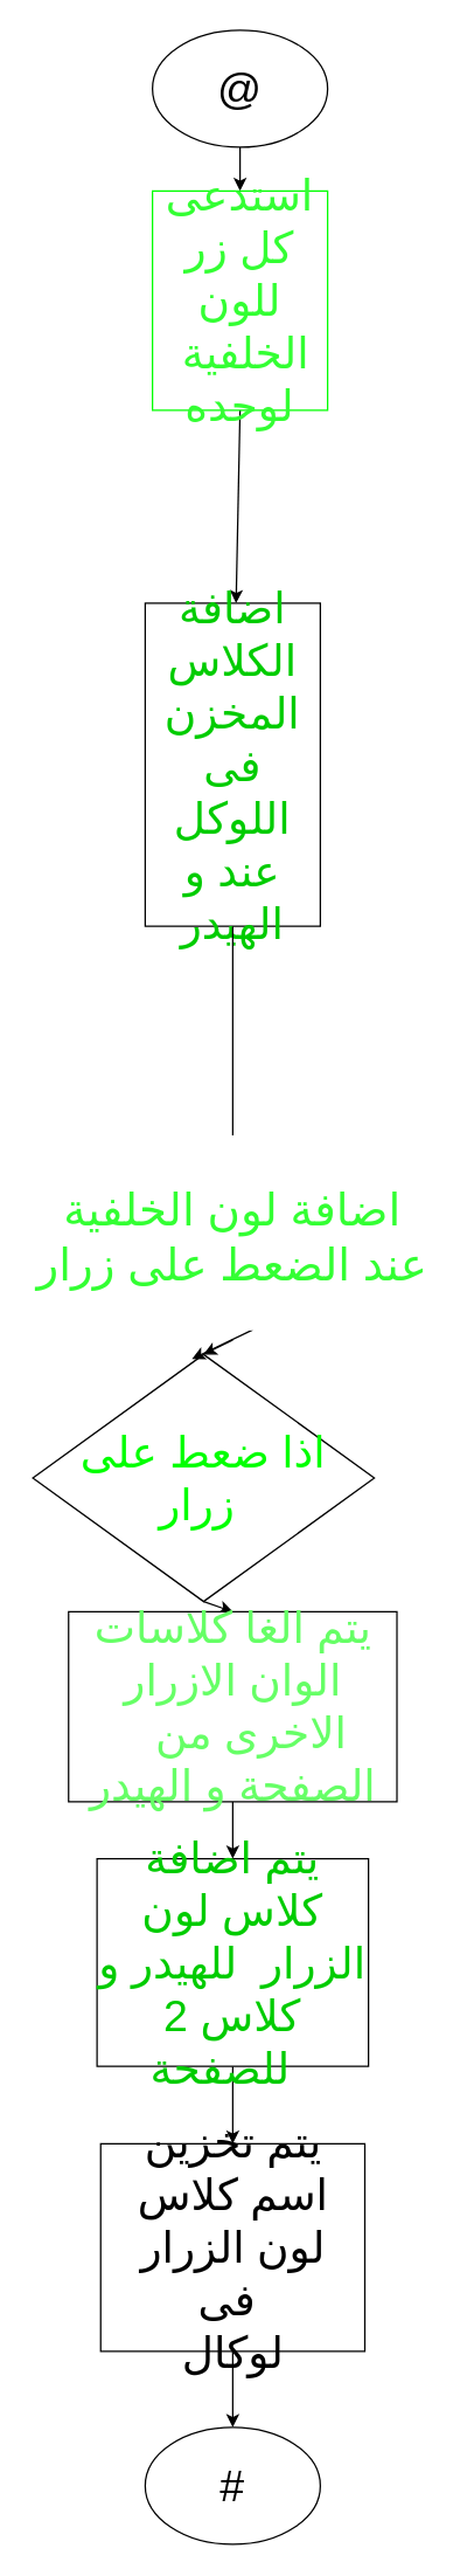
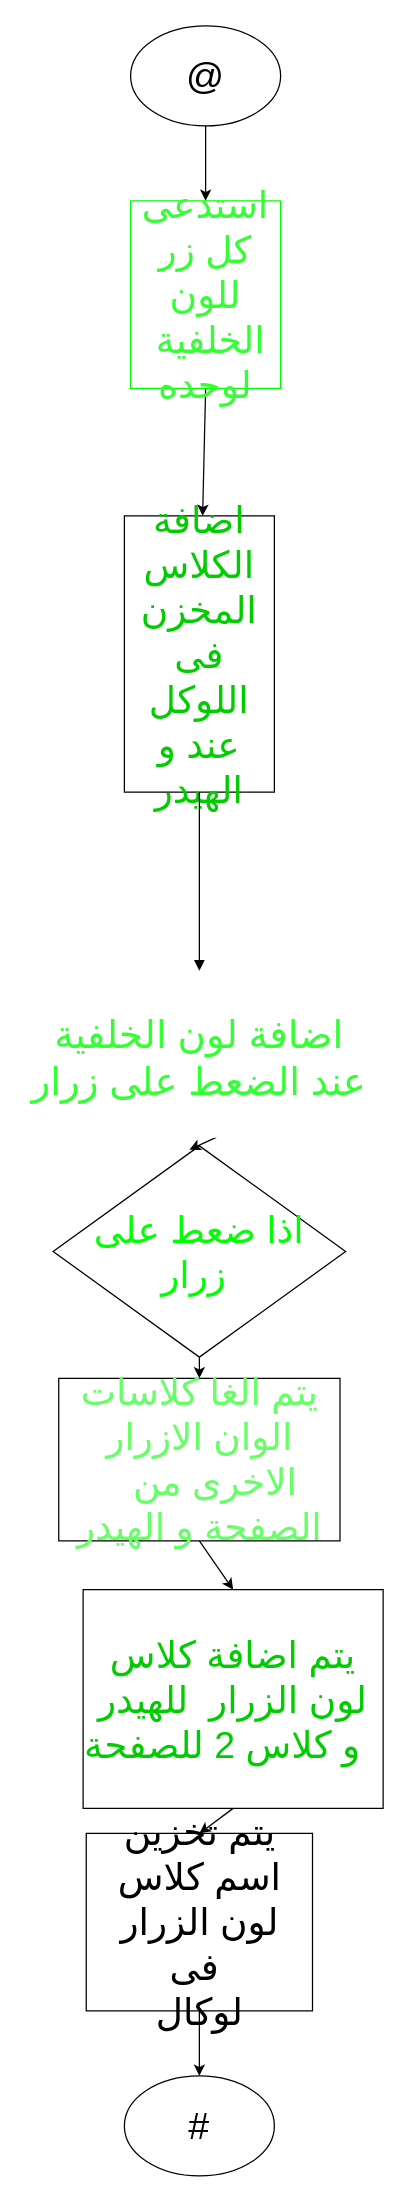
  <mxCell id="0" />
  <mxCell id="1" parent="0" />
  <mxCell id="2" style="edgeStyle=none;html=1;exitX=0.5;exitY=1;exitDx=0;exitDy=0;fontSize=30;" parent="1" source="3" target="5" edge="1"><mxGeometry relative="1" as="geometry" /></mxCell>
  <mxCell id="3" value="@" style="ellipse;whiteSpace=wrap;html=1;fontSize=30;" parent="1" vertex="1"><mxGeometry x="104" y="20" width="120" height="80" as="geometry" /></mxCell>
  <mxCell id="4" style="edgeStyle=none;html=1;exitX=0.5;exitY=1;exitDx=0;exitDy=0;fontColor=#33FF33;" edge="1" parent="1" source="5" target="15"><mxGeometry relative="1" as="geometry" /></mxCell>
- <mxCell id="5" value="&lt;font color=&quot;#33ff33&quot;&gt;استدعى كل زر للون الخلفية&amp;nbsp; لوحده&lt;/font&gt;" style="rounded=0;whiteSpace=wrap;html=1;fontSize=30;strokeColor=#00FF00;" parent="1" vertex="1"><mxGeometry x="104" y="130" width="120" height="150" as="geometry" /></mxCell>
+ <mxCell id="5" value="&lt;font color=&quot;#33ff33&quot;&gt;استدعى كل زر للون الخلفية&amp;nbsp; لوحده&lt;/font&gt;" style="rounded=0;whiteSpace=wrap;html=1;fontSize=30;strokeColor=#00FF00;" parent="1" vertex="1"><mxGeometry x="104" y="160" width="120" height="150" as="geometry" /></mxCell>
  <mxCell id="6" style="edgeStyle=none;html=1;exitX=0.5;exitY=1;exitDx=0;exitDy=0;entryX=0.5;entryY=0;entryDx=0;entryDy=0;fontSize=30;" parent="1" source="7" target="9" edge="1"><mxGeometry relative="1" as="geometry" /></mxCell>
- <mxCell id="7" value="&lt;font color=&quot;#00ff00&quot;&gt;اذا ضعط على زرار&amp;nbsp;&lt;/font&gt;" style="rhombus;whiteSpace=wrap;html=1;fontSize=30;" parent="1" vertex="1"><mxGeometry x="22" y="926" width="234" height="169" as="geometry" /></mxCell>
+ <mxCell id="7" value="&lt;font color=&quot;#00ff00&quot;&gt;اذا ضعط على زرار&amp;nbsp;&lt;/font&gt;" style="rhombus;whiteSpace=wrap;html=1;fontSize=30;" parent="1" vertex="1"><mxGeometry x="42" y="916" width="234" height="169" as="geometry" /></mxCell>
  <mxCell id="8" style="edgeStyle=none;html=1;exitX=0.5;exitY=1;exitDx=0;exitDy=0;entryX=0.5;entryY=0;entryDx=0;entryDy=0;fontSize=30;" parent="1" source="9" target="11" edge="1"><mxGeometry relative="1" as="geometry" /></mxCell>
  <mxCell id="9" value="&lt;font color=&quot;#66ff66&quot;&gt;يتم الغا كلاسات الوان الازرار الاخرى من&amp;nbsp; &amp;nbsp; الصفحة و الهيدر&lt;/font&gt;" style="rounded=0;whiteSpace=wrap;html=1;fontSize=30;" parent="1" vertex="1"><mxGeometry x="46.5" y="1102" width="225" height="130" as="geometry" /></mxCell>
  <mxCell id="10" style="edgeStyle=none;html=1;exitX=0.5;exitY=1;exitDx=0;exitDy=0;entryX=0.5;entryY=0;entryDx=0;entryDy=0;fontSize=30;" parent="1" source="11" target="13" edge="1"><mxGeometry relative="1" as="geometry" /></mxCell>
- <mxCell id="11" value="&lt;font color=&quot;#00cc00&quot;&gt;يتم اضافة كلاس لون الزرار&amp;nbsp; للهيدر و كلاس 2 للصفحة&amp;nbsp;&amp;nbsp;&lt;/font&gt;" style="rounded=0;whiteSpace=wrap;html=1;fontSize=30;" parent="1" vertex="1"><mxGeometry x="66" y="1271" width="186" height="142" as="geometry" /></mxCell>
+ <mxCell id="11" value="&lt;font color=&quot;#00cc00&quot;&gt;يتم اضافة كلاس لون الزرار&amp;nbsp; للهيدر و كلاس 2 للصفحة&amp;nbsp;&amp;nbsp;&lt;/font&gt;" style="rounded=0;whiteSpace=wrap;html=1;fontSize=30;" parent="1" vertex="1"><mxGeometry x="66" y="1271" width="240" height="175" as="geometry" /></mxCell>
  <mxCell id="12" style="edgeStyle=none;html=1;exitX=0.5;exitY=1;exitDx=0;exitDy=0;fontSize=30;" parent="1" source="13" target="16" edge="1"><mxGeometry relative="1" as="geometry" /></mxCell>
  <mxCell id="13" value="يتم تخزين اسم كلاس لون الزرار فى&amp;nbsp;&lt;br&gt;لوكال" style="rounded=0;whiteSpace=wrap;html=1;fontSize=30;" parent="1" vertex="1"><mxGeometry x="68.5" y="1466" width="181" height="142" as="geometry" /></mxCell>
  <mxCell id="14" style="edgeStyle=none;html=1;exitX=0.5;exitY=1;exitDx=0;exitDy=0;entryX=0.5;entryY=0;entryDx=0;entryDy=0;fontSize=30;startArrow=none;" parent="1" source="18" target="7" edge="1"><mxGeometry relative="1" as="geometry" /></mxCell>
  <mxCell id="15" value="&lt;font color=&quot;#00cc00&quot;&gt;اضافة الكلاس المخزن فى اللوكل عند و الهيدر&lt;/font&gt;" style="rounded=0;whiteSpace=wrap;html=1;fontSize=30;" parent="1" vertex="1"><mxGeometry x="99" y="412" width="120" height="221" as="geometry" /></mxCell>
  <mxCell id="16" value="#" style="ellipse;whiteSpace=wrap;html=1;fontSize=30;" parent="1" vertex="1"><mxGeometry x="99" y="1660" width="120" height="80" as="geometry" /></mxCell>
  <mxCell id="17" style="edgeStyle=none;html=1;exitX=0.55;exitY=0.95;exitDx=0;exitDy=0;exitPerimeter=0;entryX=0.466;entryY=0.018;entryDx=0;entryDy=0;entryPerimeter=0;fontSize=31;fontColor=#FFFFFF;" edge="1" parent="1" source="18" target="7"><mxGeometry relative="1" as="geometry" /></mxCell>
  <mxCell id="18" value="&lt;font style=&quot;font-size: 31px&quot; color=&quot;#33ff33&quot;&gt;اضافة لون الخلفية عند الضعط على زرار&lt;/font&gt;" style="ellipse;shape=cloud;whiteSpace=wrap;html=1;fontColor=#00CC00;strokeColor=#FFFFFF;" vertex="1" parent="1"><mxGeometry x="20.25" y="776" width="277.5" height="140" as="geometry" /></mxCell>
- <mxCell id="19" value="" style="edgeStyle=none;html=1;exitX=0.5;exitY=1;exitDx=0;exitDy=0;entryX=0.5;entryY=0;entryDx=0;entryDy=0;fontSize=30;endArrow=none;" edge="1" parent="1" source="15" target="18"><mxGeometry relative="1" as="geometry"><mxPoint x="159" y="633" as="sourcePoint" /><mxPoint x="159" y="916" as="targetPoint" /></mxGeometry></mxCell>
+ <mxCell id="19" value="" style="edgeStyle=none;html=1;exitX=0.5;exitY=1;exitDx=0;exitDy=0;entryX=0.5;entryY=0;entryDx=0;entryDy=0;fontSize=30;endArrow=block;" edge="1" parent="1" source="15" target="18"><mxGeometry relative="1" as="geometry"><mxPoint x="159" y="633" as="sourcePoint" /><mxPoint x="159" y="916" as="targetPoint" /></mxGeometry></mxCell>
